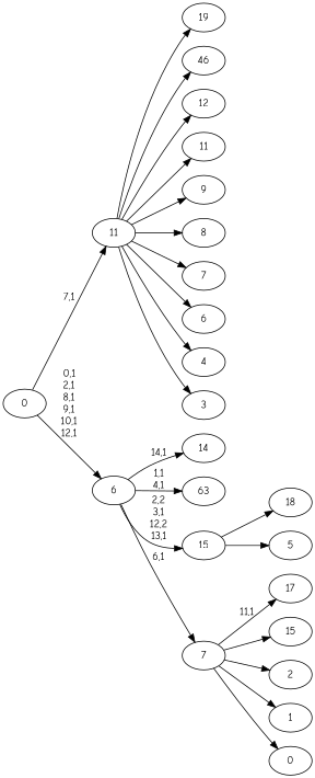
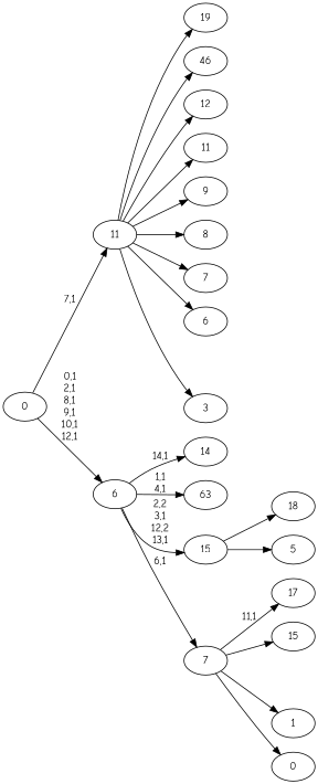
  digraph {
    fontname="Comic Neue"
    rankdir=LR
    node [fontname="Comic Neue"]
    edge [fontname="Comic Neue"]
    n1 [label=19]
    n2 [label=18]
    n3 [label=17]
    n4 [label=46]
    n5 [label=15]
    n6 [label=14]
    n7 [label=63]
    n8 [label=12]
    n9 [label=11]
    n10 [label=9]
    n11 [label=8]
    n12 [label=7]
    n13 [label=6]
    n14 [label=5]
    15
-   n16 [label=4]
    n17 [label=3]
    11
-   n19 [label=2]
    n20 [label=1]
    n21 [label=0]
    7
    6
    0
    15 -> n2
    15 -> n14
    11 -> n1
    11 -> n4
    11 -> n8
    11 -> n9
    11 -> n10
    11 -> n11
    11 -> n12
    11 -> n13
-   11 -> n16
    11 -> n17
    7 -> n3 [label="11,1"]
    7 -> n5
-   7 -> n19
    7 -> n20
    7 -> n21
    6 -> n6 [label="14,1"]
    6 -> n7 [label="1,1\n4,1"]
    6 -> 15 [label="2,2\n3,1\n12,2\n13,1"]
    6 -> 7 [label="6,1"]
    0 -> 11 [label="7,1"]
    0 -> 6 [label="0,1\n2,1\n8,1\n9,1\n10,1\n12,1"]
  }
